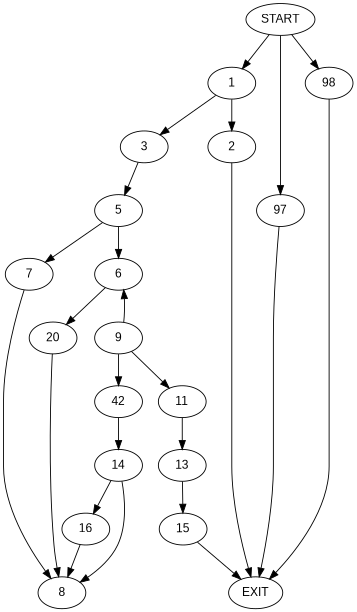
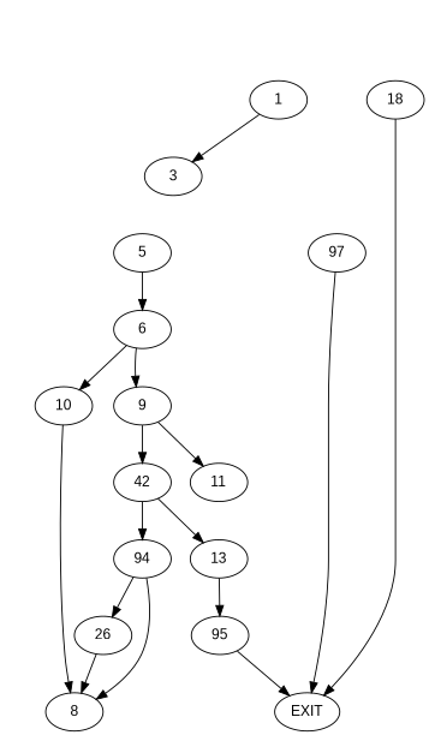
  digraph {
    fontname="Liberation Sans"
    node [fontname="Liberation Sans"]
    edge [fontname="Liberation Sans"]
-   n1 [label=START]
    1
    n3 [label=97]
-   18 [label=98]
-   2
+   18
    3
    n7 [label=EXIT]
    5
    6
-   7
    9
-   10 [label=20]
+   10
    8
    11
    n15 [label=42]
    13
-   14
-   15
-   16
-   n1 -> 1
-   n1 -> n3
-   n1 -> 18
-   1 -> 2
+   14 [label=94]
+   15 [label=95]
+   16 [label=26]
    1 -> 3
    n3 -> n7
    18 -> n7
-   2 -> n7
-   3 -> 5
    5 -> 6
-   5 -> 7
-   9 -> 6
+   6 -> 9
    6 -> 10
-   7 -> 8
    9 -> 11
    9 -> n15
    10 -> 8
-   11 -> 13
+   n15 -> 13
    n15 -> 14
    13 -> 15
    14 -> 8
    14 -> 16
    15 -> n7
    16 -> 8
  }
